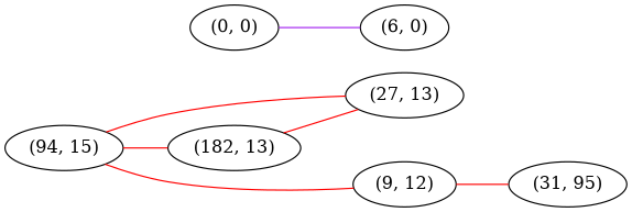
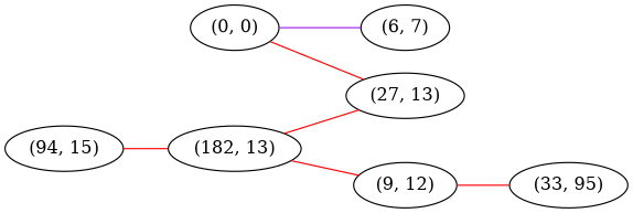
  graph {
    rankdir=LR
    edge [color=red weight=1]
    "(0, 0)"
-   "(6, 7)" [label="(6, 0)"]
+   "(6, 7)"
    n3 [label="(27, 13)"]
    "(94, 15)"
    "(9, 12)"
    "(182, 13)"
-   "(33, 95)" [label="(31, 95)"]
+   "(33, 95)"
    "(0, 0)" -- "(6, 7)" [color=purple weight=4]
-   "(94, 15)" -- n3
-   "(94, 15)" -- "(9, 12)"
+   "(0, 0)" -- n3
+   "(182, 13)" -- "(9, 12)"
    "(94, 15)" -- "(182, 13)"
    "(9, 12)" -- "(33, 95)"
    "(182, 13)" -- n3
  }
